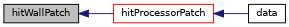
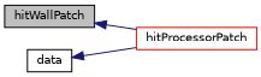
  digraph {
    rankdir=LR
    node [color=black fontname=Helvetica fontsize=10 shape=record]
    edge [color=midnightblue dir=back fontname=Helvetica fontsize=10 labelfontname=Helvetica labelfontsize=10 style=solid]
    n1 [fillcolor=grey75 fontcolor=black height=0.2 label=hitWallPatch style=filled width=0.4]
    n2 [color=red height=0.2 label=hitProcessorPatch width=0.4]
    n3 [height=0.2 label=data width=0.4]
    n1 -> n2
-   n2 -> n3
+   n3 -> n2
  }
